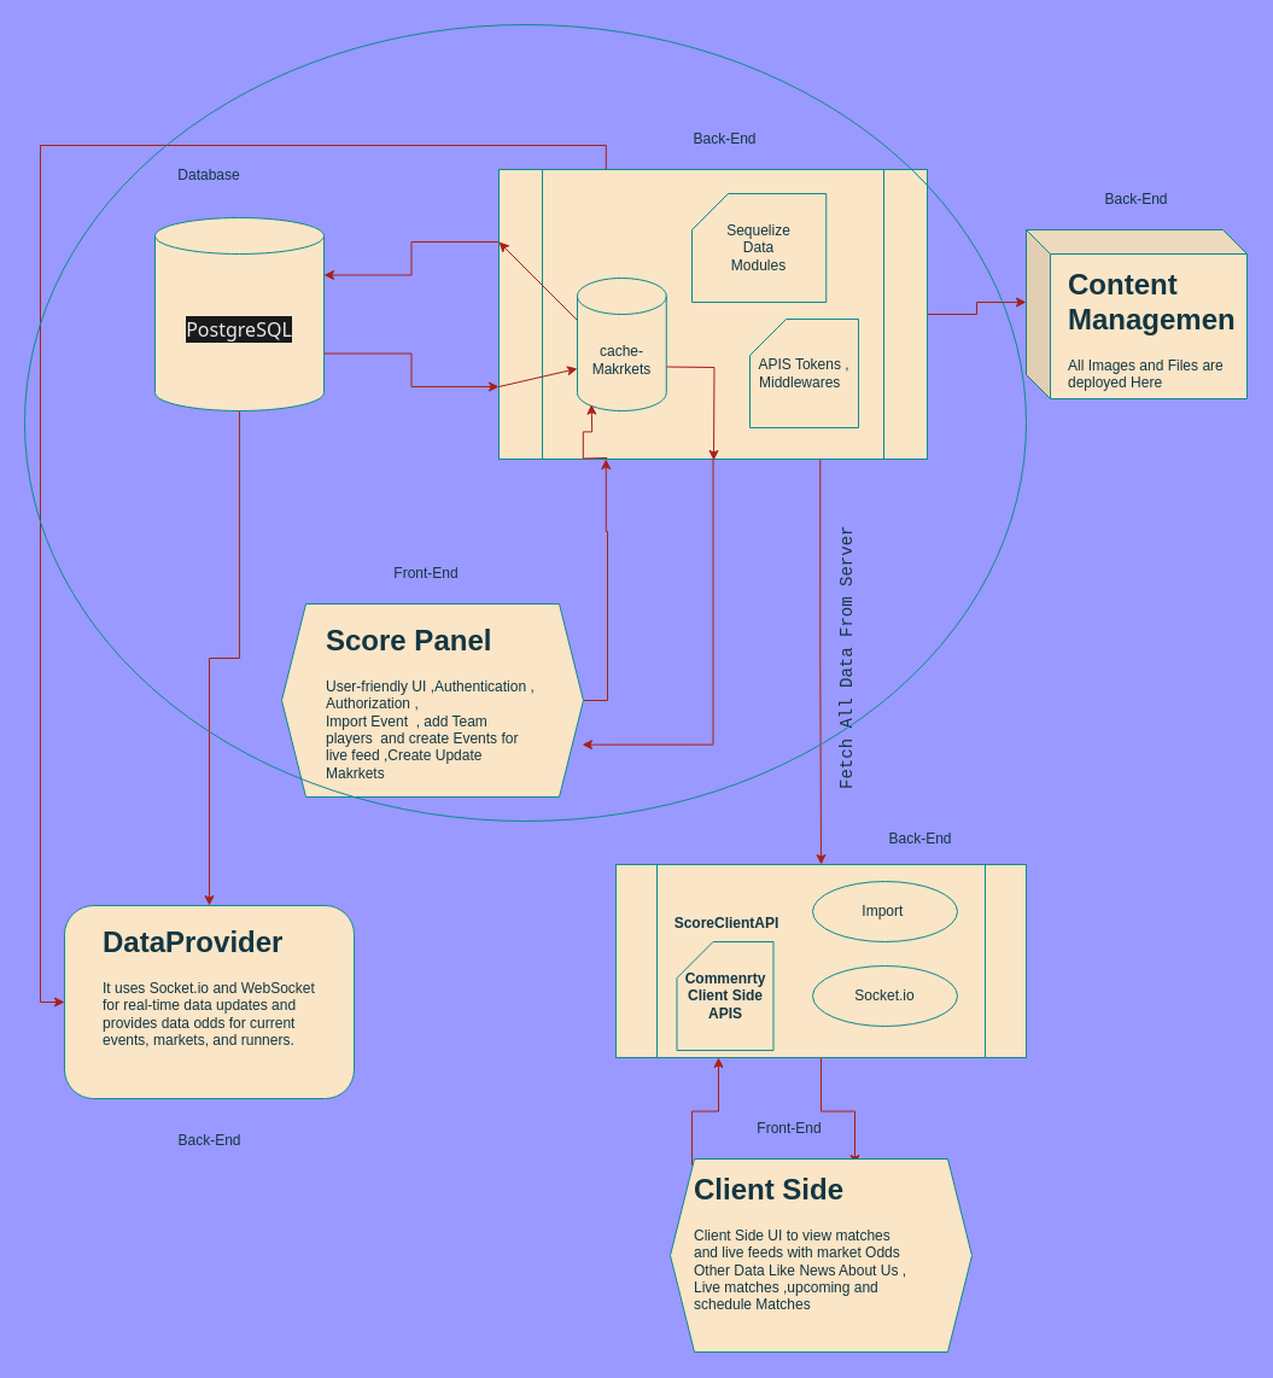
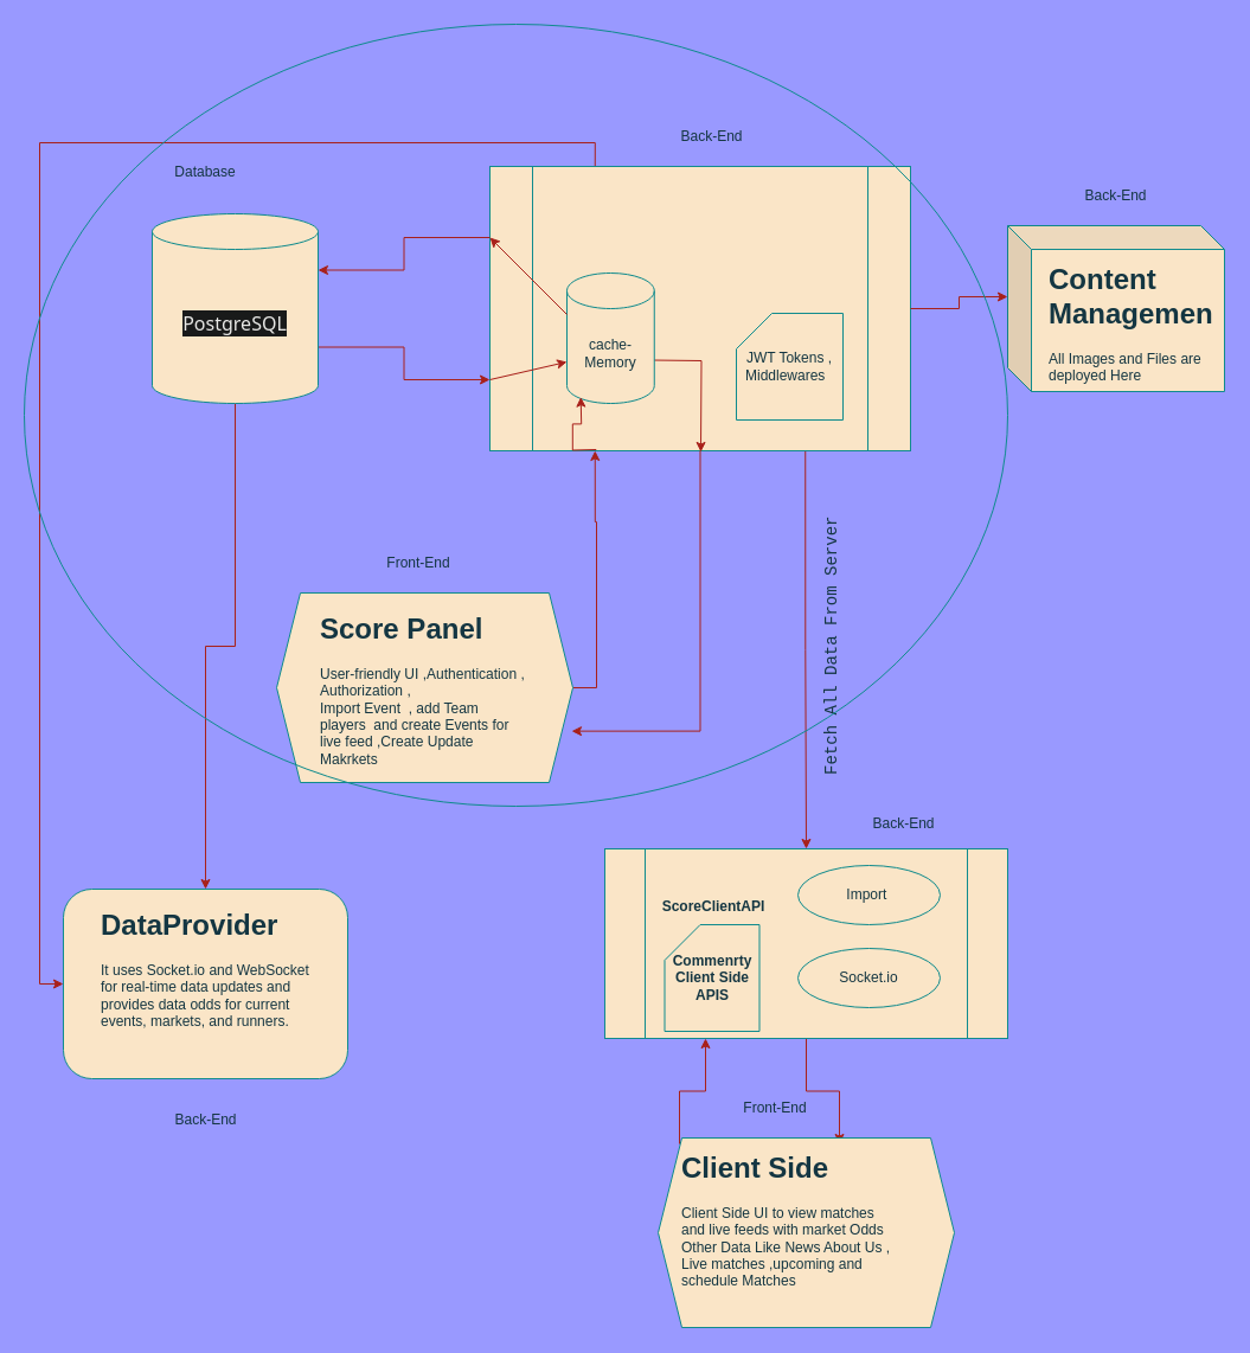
  <mxCell id="0" />
  <mxCell id="1" parent="0" />
  <mxCell id="2" style="edgeStyle=orthogonalEdgeStyle;rounded=0;orthogonalLoop=1;jettySize=auto;html=1;exitX=1;exitY=0;exitDx=0;exitDy=112.5;exitPerimeter=0;entryX=0;entryY=0.75;entryDx=0;entryDy=0;fontColor=default;labelBackgroundColor=none;strokeColor=#A8201A;" edge="1" parent="1" source="4" target="7"><mxGeometry relative="1" as="geometry" /></mxCell>
  <mxCell id="3" style="edgeStyle=orthogonalEdgeStyle;rounded=0;orthogonalLoop=1;jettySize=auto;html=1;exitX=0.5;exitY=1;exitDx=0;exitDy=0;exitPerimeter=0;entryX=0.5;entryY=0;entryDx=0;entryDy=0;fontColor=default;labelBackgroundColor=none;strokeColor=#A8201A;" edge="1" parent="1" source="4" target="39"><mxGeometry relative="1" as="geometry" /></mxCell>
  <mxCell id="4" value="&lt;span style=&quot;color: rgb(232, 232, 230); font-family: __fkGroteskNeue_a82850, __fkGroteskNeue_Fallback_a82850, ui-sans-serif, system-ui, -apple-system, BlinkMacSystemFont, &amp;quot;Segoe UI&amp;quot;, Roboto, &amp;quot;Helvetica Neue&amp;quot;, Arial, &amp;quot;Noto Sans&amp;quot;, sans-serif, &amp;quot;Apple Color Emoji&amp;quot;, &amp;quot;Segoe UI Emoji&amp;quot;, &amp;quot;Segoe UI Symbol&amp;quot;, &amp;quot;Noto Color Emoji&amp;quot;; font-size: 16px; text-align: left; background-color: rgb(25, 26, 26);&quot;&gt;PostgreSQL&lt;/span&gt;" style="shape=cylinder3;whiteSpace=wrap;html=1;boundedLbl=1;backgroundOutline=1;size=15;fillColor=#FAE5C7;strokeColor=#0F8B8D;labelBackgroundColor=none;fontColor=#143642;" vertex="1" parent="1"><mxGeometry x="128" y="180" width="140" height="160" as="geometry" /></mxCell>
  <mxCell id="5" style="edgeStyle=orthogonalEdgeStyle;rounded=0;orthogonalLoop=1;jettySize=auto;html=1;exitX=0.75;exitY=1;exitDx=0;exitDy=0;entryX=0.5;entryY=0;entryDx=0;entryDy=0;fontColor=default;labelBackgroundColor=none;strokeColor=#A8201A;" edge="1" parent="1" source="7" target="24"><mxGeometry relative="1" as="geometry" /></mxCell>
  <mxCell id="6" style="edgeStyle=orthogonalEdgeStyle;rounded=0;orthogonalLoop=1;jettySize=auto;html=1;exitX=0.25;exitY=0;exitDx=0;exitDy=0;entryX=0;entryY=0.5;entryDx=0;entryDy=0;fontColor=default;labelBackgroundColor=none;strokeColor=#A8201A;labelBorderColor=none;textShadow=1;" edge="1" parent="1" source="7" target="39"><mxGeometry relative="1" as="geometry" /></mxCell>
  <mxCell id="7" value="" style="shape=process;whiteSpace=wrap;html=1;backgroundOutline=1;labelBackgroundColor=none;fillColor=#FAE5C7;strokeColor=#0F8B8D;fontColor=#143642;" vertex="1" parent="1"><mxGeometry x="413" y="140" width="355" height="240" as="geometry" /></mxCell>
  <mxCell id="8" value="Database" style="text;html=1;align=center;verticalAlign=middle;whiteSpace=wrap;rounded=0;labelBackgroundColor=none;fontColor=#143642;" vertex="1" parent="1"><mxGeometry x="143" y="130" width="60" height="30" as="geometry" /></mxCell>
  <mxCell id="9" value="Back-End" style="text;html=1;align=center;verticalAlign=middle;whiteSpace=wrap;rounded=0;labelBackgroundColor=none;fontColor=#143642;" vertex="1" parent="1"><mxGeometry x="549.25" y="100" width="102.5" height="30" as="geometry" /></mxCell>
  <mxCell id="10" style="edgeStyle=orthogonalEdgeStyle;rounded=0;orthogonalLoop=1;jettySize=auto;html=1;exitX=1;exitY=0;exitDx=0;exitDy=52.5;exitPerimeter=0;fontColor=default;labelBackgroundColor=none;strokeColor=#A8201A;" edge="1" parent="1"><mxGeometry relative="1" as="geometry"><mxPoint x="591" y="381" as="targetPoint" /><mxPoint x="549.75" y="303.5" as="sourcePoint" /></mxGeometry></mxCell>
- <mxCell id="11" value="cache-Makrkets" style="shape=cylinder3;whiteSpace=wrap;html=1;boundedLbl=1;backgroundOutline=1;size=15;fillColor=#FAE5C7;strokeColor=#0F8B8D;labelBackgroundColor=none;fontColor=#143642;" vertex="1" parent="1"><mxGeometry x="478" y="230" width="73.75" height="110" as="geometry" /></mxCell>
+ <mxCell id="11" value="cache-Memory" style="shape=cylinder3;whiteSpace=wrap;html=1;boundedLbl=1;backgroundOutline=1;size=15;fillColor=#FAE5C7;strokeColor=#0F8B8D;labelBackgroundColor=none;fontColor=#143642;" vertex="1" parent="1"><mxGeometry x="478" y="230" width="73.75" height="110" as="geometry" /></mxCell>
  <mxCell id="12" style="edgeStyle=orthogonalEdgeStyle;rounded=0;orthogonalLoop=1;jettySize=auto;html=1;exitX=1;exitY=0.5;exitDx=0;exitDy=0;entryX=0.25;entryY=1;entryDx=0;entryDy=0;fontColor=default;labelBackgroundColor=none;strokeColor=#A8201A;fontSize=19;" edge="1" parent="1" source="13" target="7"><mxGeometry relative="1" as="geometry"><mxPoint x="493" y="390" as="targetPoint" /></mxGeometry></mxCell>
  <mxCell id="13" value="" style="shape=hexagon;perimeter=hexagonPerimeter2;whiteSpace=wrap;html=1;fixedSize=1;labelBackgroundColor=none;fillColor=#FAE5C7;strokeColor=#0F8B8D;fontColor=#143642;" vertex="1" parent="1"><mxGeometry x="233" y="500" width="250" height="160" as="geometry" /></mxCell>
  <mxCell id="14" value="Front-End" style="text;html=1;align=center;verticalAlign=middle;whiteSpace=wrap;rounded=0;labelBackgroundColor=none;fontColor=#143642;" vertex="1" parent="1"><mxGeometry x="323" y="460" width="60" height="30" as="geometry" /></mxCell>
  <mxCell id="15" style="edgeStyle=orthogonalEdgeStyle;rounded=0;orthogonalLoop=1;jettySize=auto;html=1;exitX=0.5;exitY=1;exitDx=0;exitDy=0;entryX=0.996;entryY=0.729;entryDx=0;entryDy=0;entryPerimeter=0;fontColor=default;labelBackgroundColor=none;strokeColor=#A8201A;" edge="1" parent="1" source="7" target="13"><mxGeometry relative="1" as="geometry" /></mxCell>
  <mxCell id="16" style="edgeStyle=orthogonalEdgeStyle;rounded=0;orthogonalLoop=1;jettySize=auto;html=1;exitX=0.25;exitY=1;exitDx=0;exitDy=0;entryX=0.145;entryY=1;entryDx=0;entryDy=-4.35;entryPerimeter=0;labelBackgroundColor=none;strokeColor=#A8201A;fontColor=default;" edge="1" parent="1"><mxGeometry relative="1" as="geometry"><mxPoint x="502.75" y="379" as="sourcePoint" /><mxPoint x="489.694" y="334.65" as="targetPoint" /></mxGeometry></mxCell>
- <mxCell id="17" value="Sequelize &lt;br&gt;Data&lt;br&gt;Modules" style="shape=card;whiteSpace=wrap;html=1;labelBackgroundColor=none;fillColor=#FAE5C7;strokeColor=#0F8B8D;fontColor=#143642;" vertex="1" parent="1"><mxGeometry x="573" y="160" width="111.25" height="90" as="geometry" /></mxCell>
  <mxCell id="18" value="&lt;h1 style=&quot;margin-top: 0px;&quot;&gt;Score Panel&lt;/h1&gt;&lt;p&gt;User-friendly UI ,Authentication , Authorization ,&lt;br&gt;Import Event&amp;nbsp; , add Team players&amp;nbsp; and create Events for live feed ,Create Update&amp;nbsp; Makrkets&lt;/p&gt;" style="text;html=1;whiteSpace=wrap;overflow=hidden;rounded=0;labelBackgroundColor=none;fontColor=#143642;" vertex="1" parent="1"><mxGeometry x="268" y="510" width="180" height="140" as="geometry" /></mxCell>
- <mxCell id="19" value="APIS Tokens ,&lt;br&gt;Middlewares&amp;nbsp;&amp;nbsp;" style="shape=card;whiteSpace=wrap;html=1;labelBackgroundColor=none;fillColor=#FAE5C7;strokeColor=#0F8B8D;fontColor=#143642;" vertex="1" parent="1"><mxGeometry x="621" y="264" width="90" height="90" as="geometry" /></mxCell>
+ <mxCell id="19" value="JWT Tokens ,&lt;br&gt;Middlewares&amp;nbsp;&amp;nbsp;" style="shape=card;whiteSpace=wrap;html=1;labelBackgroundColor=none;fillColor=#FAE5C7;strokeColor=#0F8B8D;fontColor=#143642;" vertex="1" parent="1"><mxGeometry x="621" y="264" width="90" height="90" as="geometry" /></mxCell>
  <mxCell id="20" style="edgeStyle=orthogonalEdgeStyle;rounded=0;orthogonalLoop=1;jettySize=auto;html=1;exitX=0;exitY=0.25;exitDx=0;exitDy=0;entryX=1;entryY=0;entryDx=0;entryDy=47.5;entryPerimeter=0;fontColor=default;labelBackgroundColor=none;strokeColor=#A8201A;" edge="1" parent="1" source="7" target="4"><mxGeometry relative="1" as="geometry" /></mxCell>
  <mxCell id="21" value="" style="endArrow=classic;html=1;rounded=0;entryX=0;entryY=0.25;entryDx=0;entryDy=0;exitX=0;exitY=0;exitDx=0;exitDy=35;exitPerimeter=0;fontColor=default;labelBackgroundColor=none;strokeColor=#A8201A;" edge="1" parent="1" source="11" target="7"><mxGeometry width="50" height="50" relative="1" as="geometry"><mxPoint x="453" y="440" as="sourcePoint" /><mxPoint x="503" y="390" as="targetPoint" /></mxGeometry></mxCell>
  <mxCell id="22" value="" style="endArrow=classic;html=1;rounded=0;entryX=0;entryY=0;entryDx=0;entryDy=75;entryPerimeter=0;exitX=0;exitY=0.75;exitDx=0;exitDy=0;fontColor=default;labelBackgroundColor=none;strokeColor=#A8201A;" edge="1" parent="1" source="7" target="11"><mxGeometry width="50" height="50" relative="1" as="geometry"><mxPoint x="453" y="440" as="sourcePoint" /><mxPoint x="503" y="390" as="targetPoint" /></mxGeometry></mxCell>
  <mxCell id="23" style="edgeStyle=orthogonalEdgeStyle;rounded=0;orthogonalLoop=1;jettySize=auto;html=1;exitX=0.5;exitY=1;exitDx=0;exitDy=0;entryX=0.75;entryY=0;entryDx=0;entryDy=0;fontColor=default;labelBackgroundColor=none;strokeColor=#A8201A;" edge="1" parent="1" source="24" target="33"><mxGeometry relative="1" as="geometry" /></mxCell>
  <mxCell id="24" value="" style="shape=process;whiteSpace=wrap;html=1;backgroundOutline=1;labelBackgroundColor=none;fillColor=#FAE5C7;strokeColor=#0F8B8D;fontColor=#143642;" vertex="1" parent="1"><mxGeometry x="510" y="716" width="340" height="160" as="geometry" /></mxCell>
  <mxCell id="25" value="Back-End" style="text;html=1;align=center;verticalAlign=middle;whiteSpace=wrap;rounded=0;labelBackgroundColor=none;fontColor=#143642;" vertex="1" parent="1"><mxGeometry x="711" y="680" width="102.5" height="30" as="geometry" /></mxCell>
  <mxCell id="26" value="Import&amp;nbsp;" style="ellipse;whiteSpace=wrap;html=1;labelBackgroundColor=none;fillColor=#FAE5C7;strokeColor=#0F8B8D;fontColor=#143642;" vertex="1" parent="1"><mxGeometry x="673" y="730" width="120" height="50" as="geometry" /></mxCell>
  <mxCell id="27" value="Socket.io" style="ellipse;whiteSpace=wrap;html=1;labelBackgroundColor=none;fillColor=#FAE5C7;strokeColor=#0F8B8D;fontColor=#143642;" vertex="1" parent="1"><mxGeometry x="673" y="800" width="120" height="50" as="geometry" /></mxCell>
  <mxCell id="28" value="&lt;b&gt;ScoreClientAPI&lt;/b&gt;" style="text;html=1;align=center;verticalAlign=middle;whiteSpace=wrap;rounded=0;labelBackgroundColor=none;fontColor=#143642;" vertex="1" parent="1"><mxGeometry x="561" y="740" width="82" height="50" as="geometry" /></mxCell>
  <mxCell id="29" value="&lt;b&gt;Commenrty Client Side APIS&lt;/b&gt;" style="shape=card;whiteSpace=wrap;html=1;labelBackgroundColor=none;fillColor=#FAE5C7;strokeColor=#0F8B8D;fontColor=#143642;" vertex="1" parent="1"><mxGeometry x="560.5" y="780" width="80" height="90" as="geometry" /></mxCell>
  <mxCell id="30" value="&lt;div style=&quot;font-family: Consolas, &amp;quot;Courier New&amp;quot;, monospace; font-size: 14px; line-height: 19px; white-space: pre;&quot;&gt;&lt;span style=&quot;&quot;&gt;Fetch All Data From Server&lt;/span&gt;&lt;/div&gt;" style="text;html=1;align=center;verticalAlign=middle;whiteSpace=wrap;rounded=0;rotation=-90;labelBackgroundColor=none;fontColor=#143642;" vertex="1" parent="1"><mxGeometry x="651.75" y="530" width="100" height="30" as="geometry" /></mxCell>
  <mxCell id="31" value="" style="shape=hexagon;perimeter=hexagonPerimeter2;whiteSpace=wrap;html=1;fixedSize=1;labelBackgroundColor=none;fillColor=#FAE5C7;strokeColor=#0F8B8D;fontColor=#143642;" vertex="1" parent="1"><mxGeometry x="555" y="960" width="250" height="160" as="geometry" /></mxCell>
  <mxCell id="32" style="edgeStyle=orthogonalEdgeStyle;rounded=0;orthogonalLoop=1;jettySize=auto;html=1;exitX=0;exitY=0;exitDx=0;exitDy=0;entryX=0.25;entryY=1;entryDx=0;entryDy=0;fontColor=default;labelBackgroundColor=none;strokeColor=#A8201A;" edge="1" parent="1" source="33" target="24"><mxGeometry relative="1" as="geometry" /></mxCell>
  <mxCell id="33" value="&lt;h1 style=&quot;margin-top: 0px;&quot;&gt;Client Side&lt;/h1&gt;&lt;p&gt;Client Side UI to view matches and live feeds with market Odds&lt;br&gt;Other Data Like News About Us , Live matches ,upcoming and schedule Matches&lt;/p&gt;" style="text;html=1;whiteSpace=wrap;overflow=hidden;rounded=0;labelBackgroundColor=none;fontColor=#143642;" vertex="1" parent="1"><mxGeometry x="573" y="965" width="180" height="140" as="geometry" /></mxCell>
  <mxCell id="34" value="Front-End" style="text;html=1;align=center;verticalAlign=middle;whiteSpace=wrap;rounded=0;labelBackgroundColor=none;fontColor=#143642;" vertex="1" parent="1"><mxGeometry x="624.25" y="920" width="60" height="30" as="geometry" /></mxCell>
  <mxCell id="35" value="" style="shape=cube;whiteSpace=wrap;html=1;boundedLbl=1;backgroundOutline=1;darkOpacity=0.05;darkOpacity2=0.1;fontColor=#143642;labelBackgroundColor=none;fillColor=#FAE5C7;strokeColor=#0F8B8D;" vertex="1" parent="1"><mxGeometry x="850" y="190" width="183" height="140" as="geometry" /></mxCell>
  <mxCell id="36" style="edgeStyle=orthogonalEdgeStyle;rounded=0;orthogonalLoop=1;jettySize=auto;html=1;exitX=1;exitY=0.5;exitDx=0;exitDy=0;entryX=0;entryY=0;entryDx=0;entryDy=60;entryPerimeter=0;fontColor=default;labelBackgroundColor=none;strokeColor=#A8201A;spacing=9;fontStyle=1" edge="1" parent="1" source="7" target="35"><mxGeometry relative="1" as="geometry" /></mxCell>
  <mxCell id="37" value="Back-End" style="text;html=1;align=center;verticalAlign=middle;whiteSpace=wrap;rounded=0;labelBackgroundColor=none;fontColor=#143642;" vertex="1" parent="1"><mxGeometry x="890.25" y="150" width="102.5" height="30" as="geometry" /></mxCell>
  <mxCell id="38" value="&lt;h1 style=&quot;margin-top: 0px;&quot;&gt;Content Management&lt;br&gt;&lt;/h1&gt;&lt;p&gt;All Images and Files are deployed Here&lt;/p&gt;" style="text;html=1;whiteSpace=wrap;overflow=hidden;rounded=0;labelBackgroundColor=none;fontColor=#143642;" vertex="1" parent="1"><mxGeometry x="883" y="215" width="140" height="106" as="geometry" /></mxCell>
  <mxCell id="39" value="" style="rounded=1;whiteSpace=wrap;html=1;labelBackgroundColor=none;fillColor=#FAE5C7;strokeColor=#0F8B8D;fontColor=#143642;" vertex="1" parent="1"><mxGeometry y="750" width="240" height="160" as="geometry" x="53" /></mxCell>
  <mxCell id="40" value="&lt;h1 style=&quot;margin-top: 0px;&quot;&gt;DataProvider&lt;/h1&gt;&lt;p&gt;It uses Socket.io and WebSocket for real-time data updates and provides data odds for current events, markets, and runners.&lt;/p&gt;" style="text;html=1;whiteSpace=wrap;overflow=hidden;rounded=0;labelBackgroundColor=none;fontColor=#143642;" vertex="1" parent="1"><mxGeometry x="83" y="760" width="180" height="140" as="geometry" /></mxCell>
  <mxCell id="41" value="Back-End" style="text;html=1;align=center;verticalAlign=middle;whiteSpace=wrap;rounded=0;labelBackgroundColor=none;fontColor=#143642;" vertex="1" parent="1"><mxGeometry x="121.75" y="930" width="102.5" height="30" as="geometry" /></mxCell>
  <mxCell id="42" value="" style="ellipse;whiteSpace=wrap;html=1;strokeColor=#0F8B8D;fillColor=none;labelBackgroundColor=none;fontColor=#143642;" vertex="1" parent="1"><mxGeometry x="20" y="20" width="830" height="660" as="geometry" /></mxCell>
